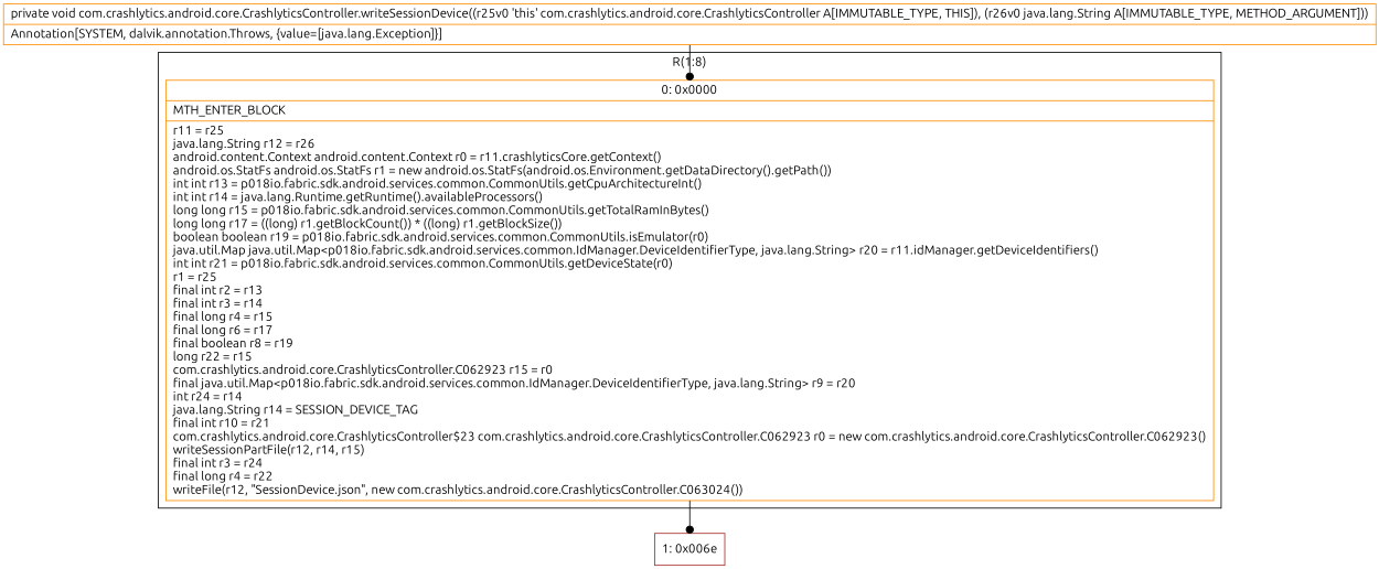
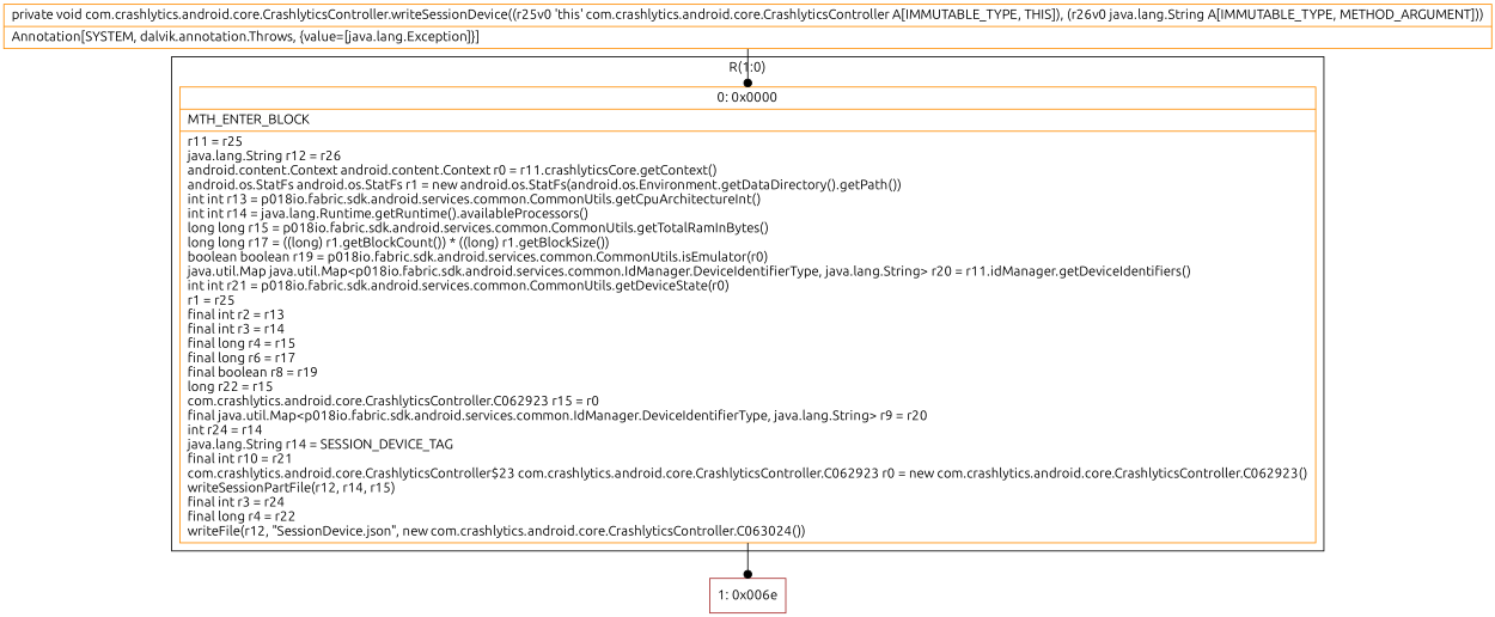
  digraph {
    fontname=Ubuntu
    node [color=darkorange shape=record fontname=Ubuntu]
    edge [arrowhead=dot fontname=Ubuntu]
    n1 [label="{0\:\ 0x0000|MTH_ENTER_BLOCK\l|r11 = r25\ljava.lang.String r12 = r26\landroid.content.Context android.content.Context r0 = r11.crashlyticsCore.getContext()\landroid.os.StatFs android.os.StatFs r1 = new android.os.StatFs(android.os.Environment.getDataDirectory().getPath())\lint int r13 = p018io.fabric.sdk.android.services.common.CommonUtils.getCpuArchitectureInt()\lint int r14 = java.lang.Runtime.getRuntime().availableProcessors()\llong long r15 = p018io.fabric.sdk.android.services.common.CommonUtils.getTotalRamInBytes()\llong long r17 = ((long) r1.getBlockCount()) * ((long) r1.getBlockSize())\lboolean boolean r19 = p018io.fabric.sdk.android.services.common.CommonUtils.isEmulator(r0)\ljava.util.Map java.util.Map\<p018io.fabric.sdk.android.services.common.IdManager.DeviceIdentifierType, java.lang.String\> r20 = r11.idManager.getDeviceIdentifiers()\lint int r21 = p018io.fabric.sdk.android.services.common.CommonUtils.getDeviceState(r0)\lr1 = r25\lfinal int r2 = r13\lfinal int r3 = r14\lfinal long r4 = r15\lfinal long r6 = r17\lfinal boolean r8 = r19\llong r22 = r15\lcom.crashlytics.android.core.CrashlyticsController.C062923 r15 = r0\lfinal java.util.Map\<p018io.fabric.sdk.android.services.common.IdManager.DeviceIdentifierType, java.lang.String\> r9 = r20\lint r24 = r14\ljava.lang.String r14 = SESSION_DEVICE_TAG\lfinal int r10 = r21\lcom.crashlytics.android.core.CrashlyticsController$23 com.crashlytics.android.core.CrashlyticsController.C062923 r0 = new com.crashlytics.android.core.CrashlyticsController.C062923()\lwriteSessionPartFile(r12, r14, r15)\lfinal int r3 = r24\lfinal long r4 = r22\lwriteFile(r12, \"SessionDevice.json\", new com.crashlytics.android.core.CrashlyticsController.C063024())\l}"]
    n2 [color=brown label="{1\:\ 0x006e}"]
    n3 [label="{private void com.crashlytics.android.core.CrashlyticsController.writeSessionDevice((r25v0 'this' com.crashlytics.android.core.CrashlyticsController A[IMMUTABLE_TYPE, THIS]), (r26v0 java.lang.String A[IMMUTABLE_TYPE, METHOD_ARGUMENT]))  | Annotation[SYSTEM, dalvik.annotation.Throws, \{value=[java.lang.Exception]\}]\l}"]
    subgraph cluster_1 {
-     label="R(1:8)"
+     label="R(1:0)"
      n1
    }
    n1 -> n2
    n3 -> n1
  }
